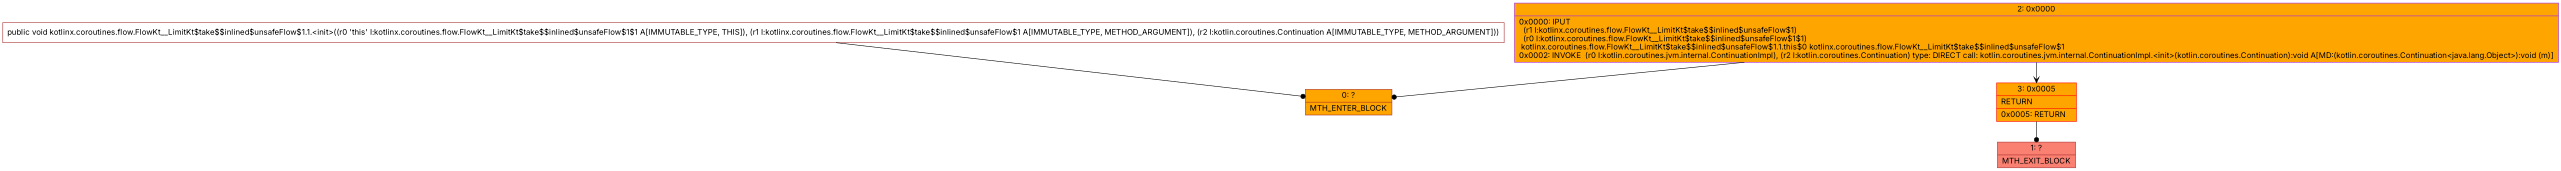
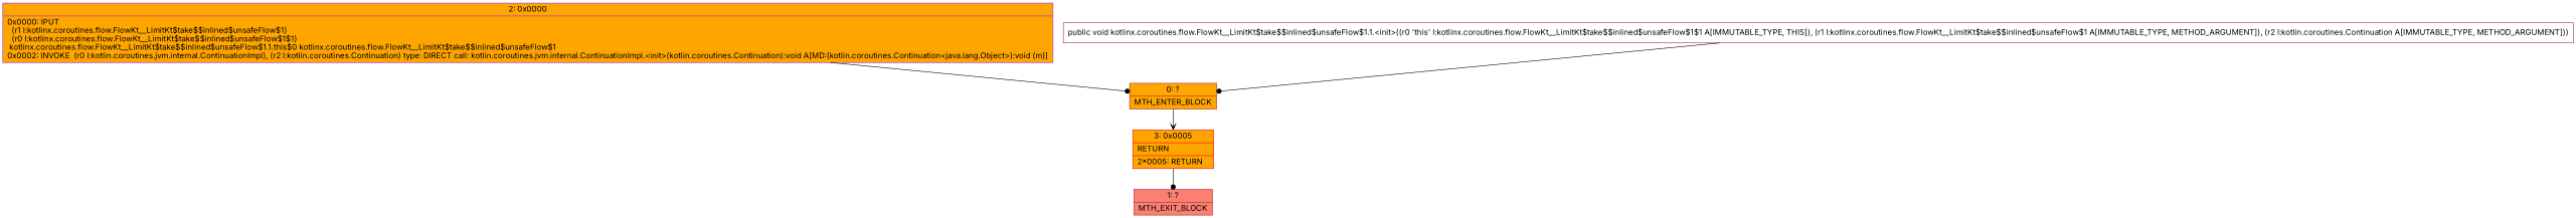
  digraph {
    fontname=Inter
    node [color=brown fillcolor=orange fontname=Inter shape=record style=filled]
    edge [arrowhead=dot fontname=Inter]
    n1 [label="{0\:\ ?|MTH_ENTER_BLOCK\l}"]
    n2 [color=purple label="{2\:\ 0x0000|0x0000: IPUT  \l  (r1 I:kotlinx.coroutines.flow.FlowKt__LimitKt$take$$inlined$unsafeFlow$1)\l  (r0 I:kotlinx.coroutines.flow.FlowKt__LimitKt$take$$inlined$unsafeFlow$1$1)\l kotlinx.coroutines.flow.FlowKt__LimitKt$take$$inlined$unsafeFlow$1.1.this$0 kotlinx.coroutines.flow.FlowKt__LimitKt$take$$inlined$unsafeFlow$1 \l0x0002: INVOKE  (r0 I:kotlin.coroutines.jvm.internal.ContinuationImpl), (r2 I:kotlin.coroutines.Continuation) type: DIRECT call: kotlin.coroutines.jvm.internal.ContinuationImpl.\<init\>(kotlin.coroutines.Continuation):void A[MD:(kotlin.coroutines.Continuation\<java.lang.Object\>):void (m)]\l}"]
-   n3 [color=red label="{3\:\ 0x0005|RETURN\l|0x0005: RETURN   \l}"]
+   n3 [color=red label="{3\:\ 0x0005|RETURN\l|2x0005: RETURN   \l}"]
    n4 [fillcolor=salmon label="{1\:\ ?|MTH_EXIT_BLOCK\l}"]
    n5 [fillcolor=white label="{public void kotlinx.coroutines.flow.FlowKt__LimitKt$take$$inlined$unsafeFlow$1.1.\<init\>((r0 'this' I:kotlinx.coroutines.flow.FlowKt__LimitKt$take$$inlined$unsafeFlow$1$1 A[IMMUTABLE_TYPE, THIS]), (r1 I:kotlinx.coroutines.flow.FlowKt__LimitKt$take$$inlined$unsafeFlow$1 A[IMMUTABLE_TYPE, METHOD_ARGUMENT]), (r2 I:kotlin.coroutines.Continuation A[IMMUTABLE_TYPE, METHOD_ARGUMENT])) }"]
    n2 -> n1
-   n2 -> n3 [arrowhead=vee]
+   n1 -> n3 [arrowhead=vee]
    n3 -> n4
    n5 -> n1
  }
